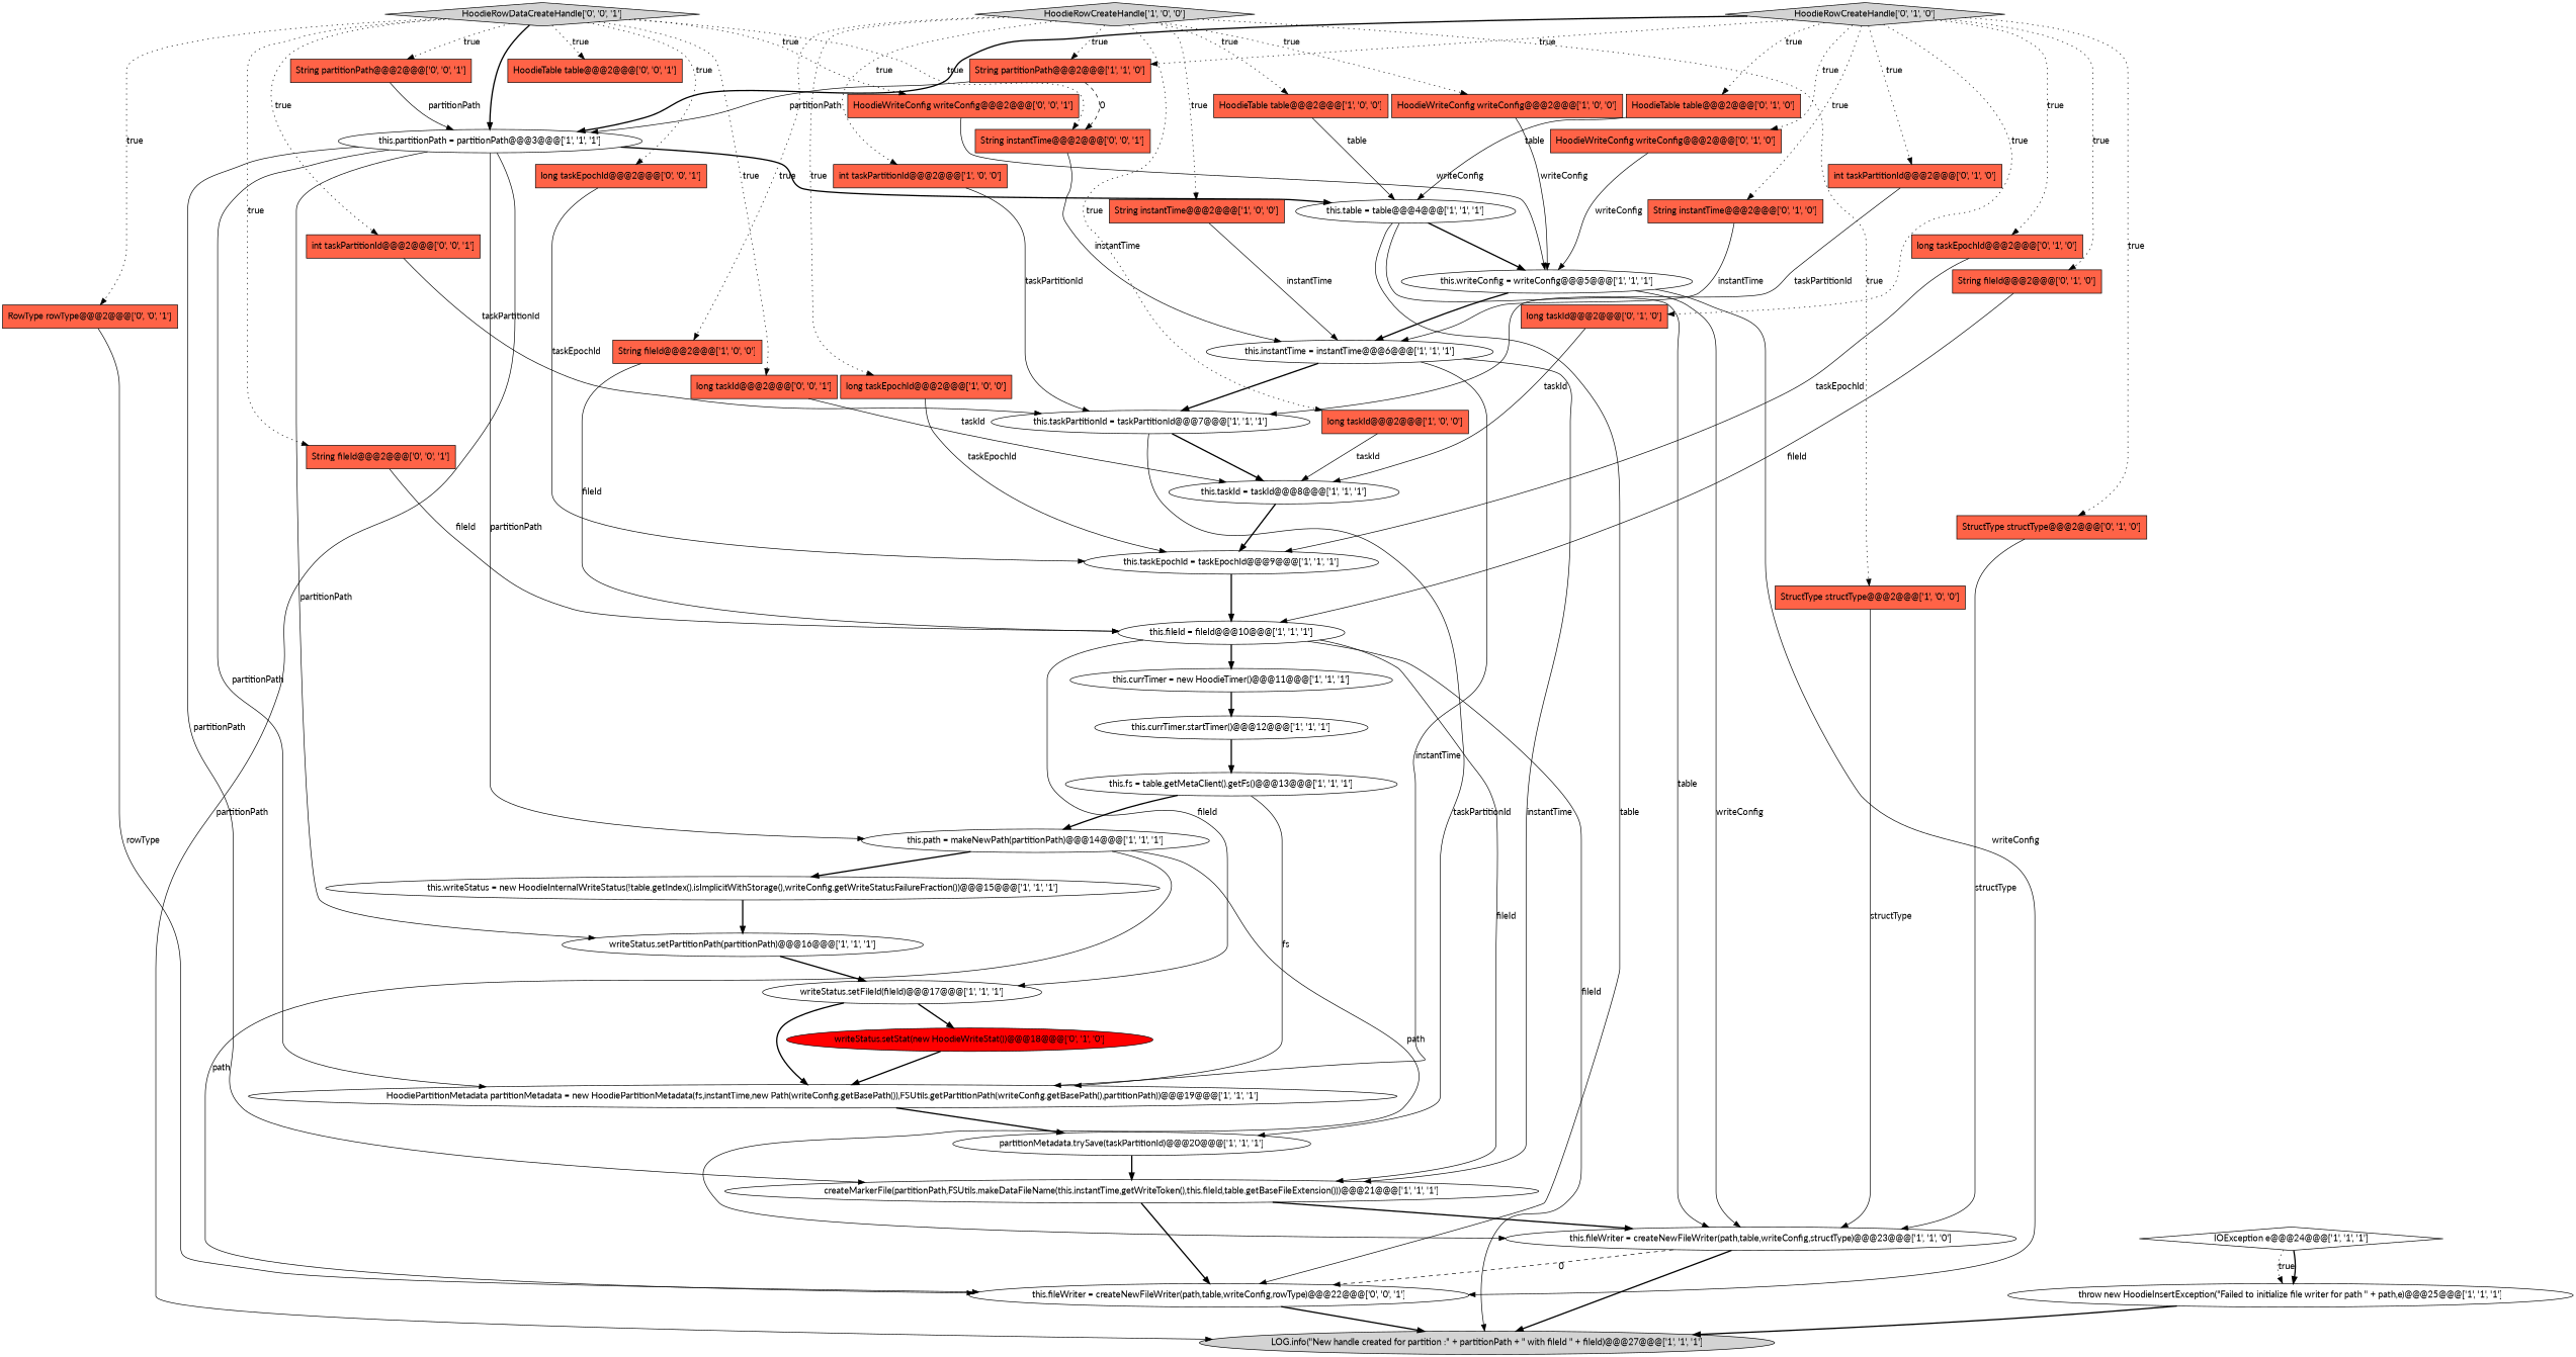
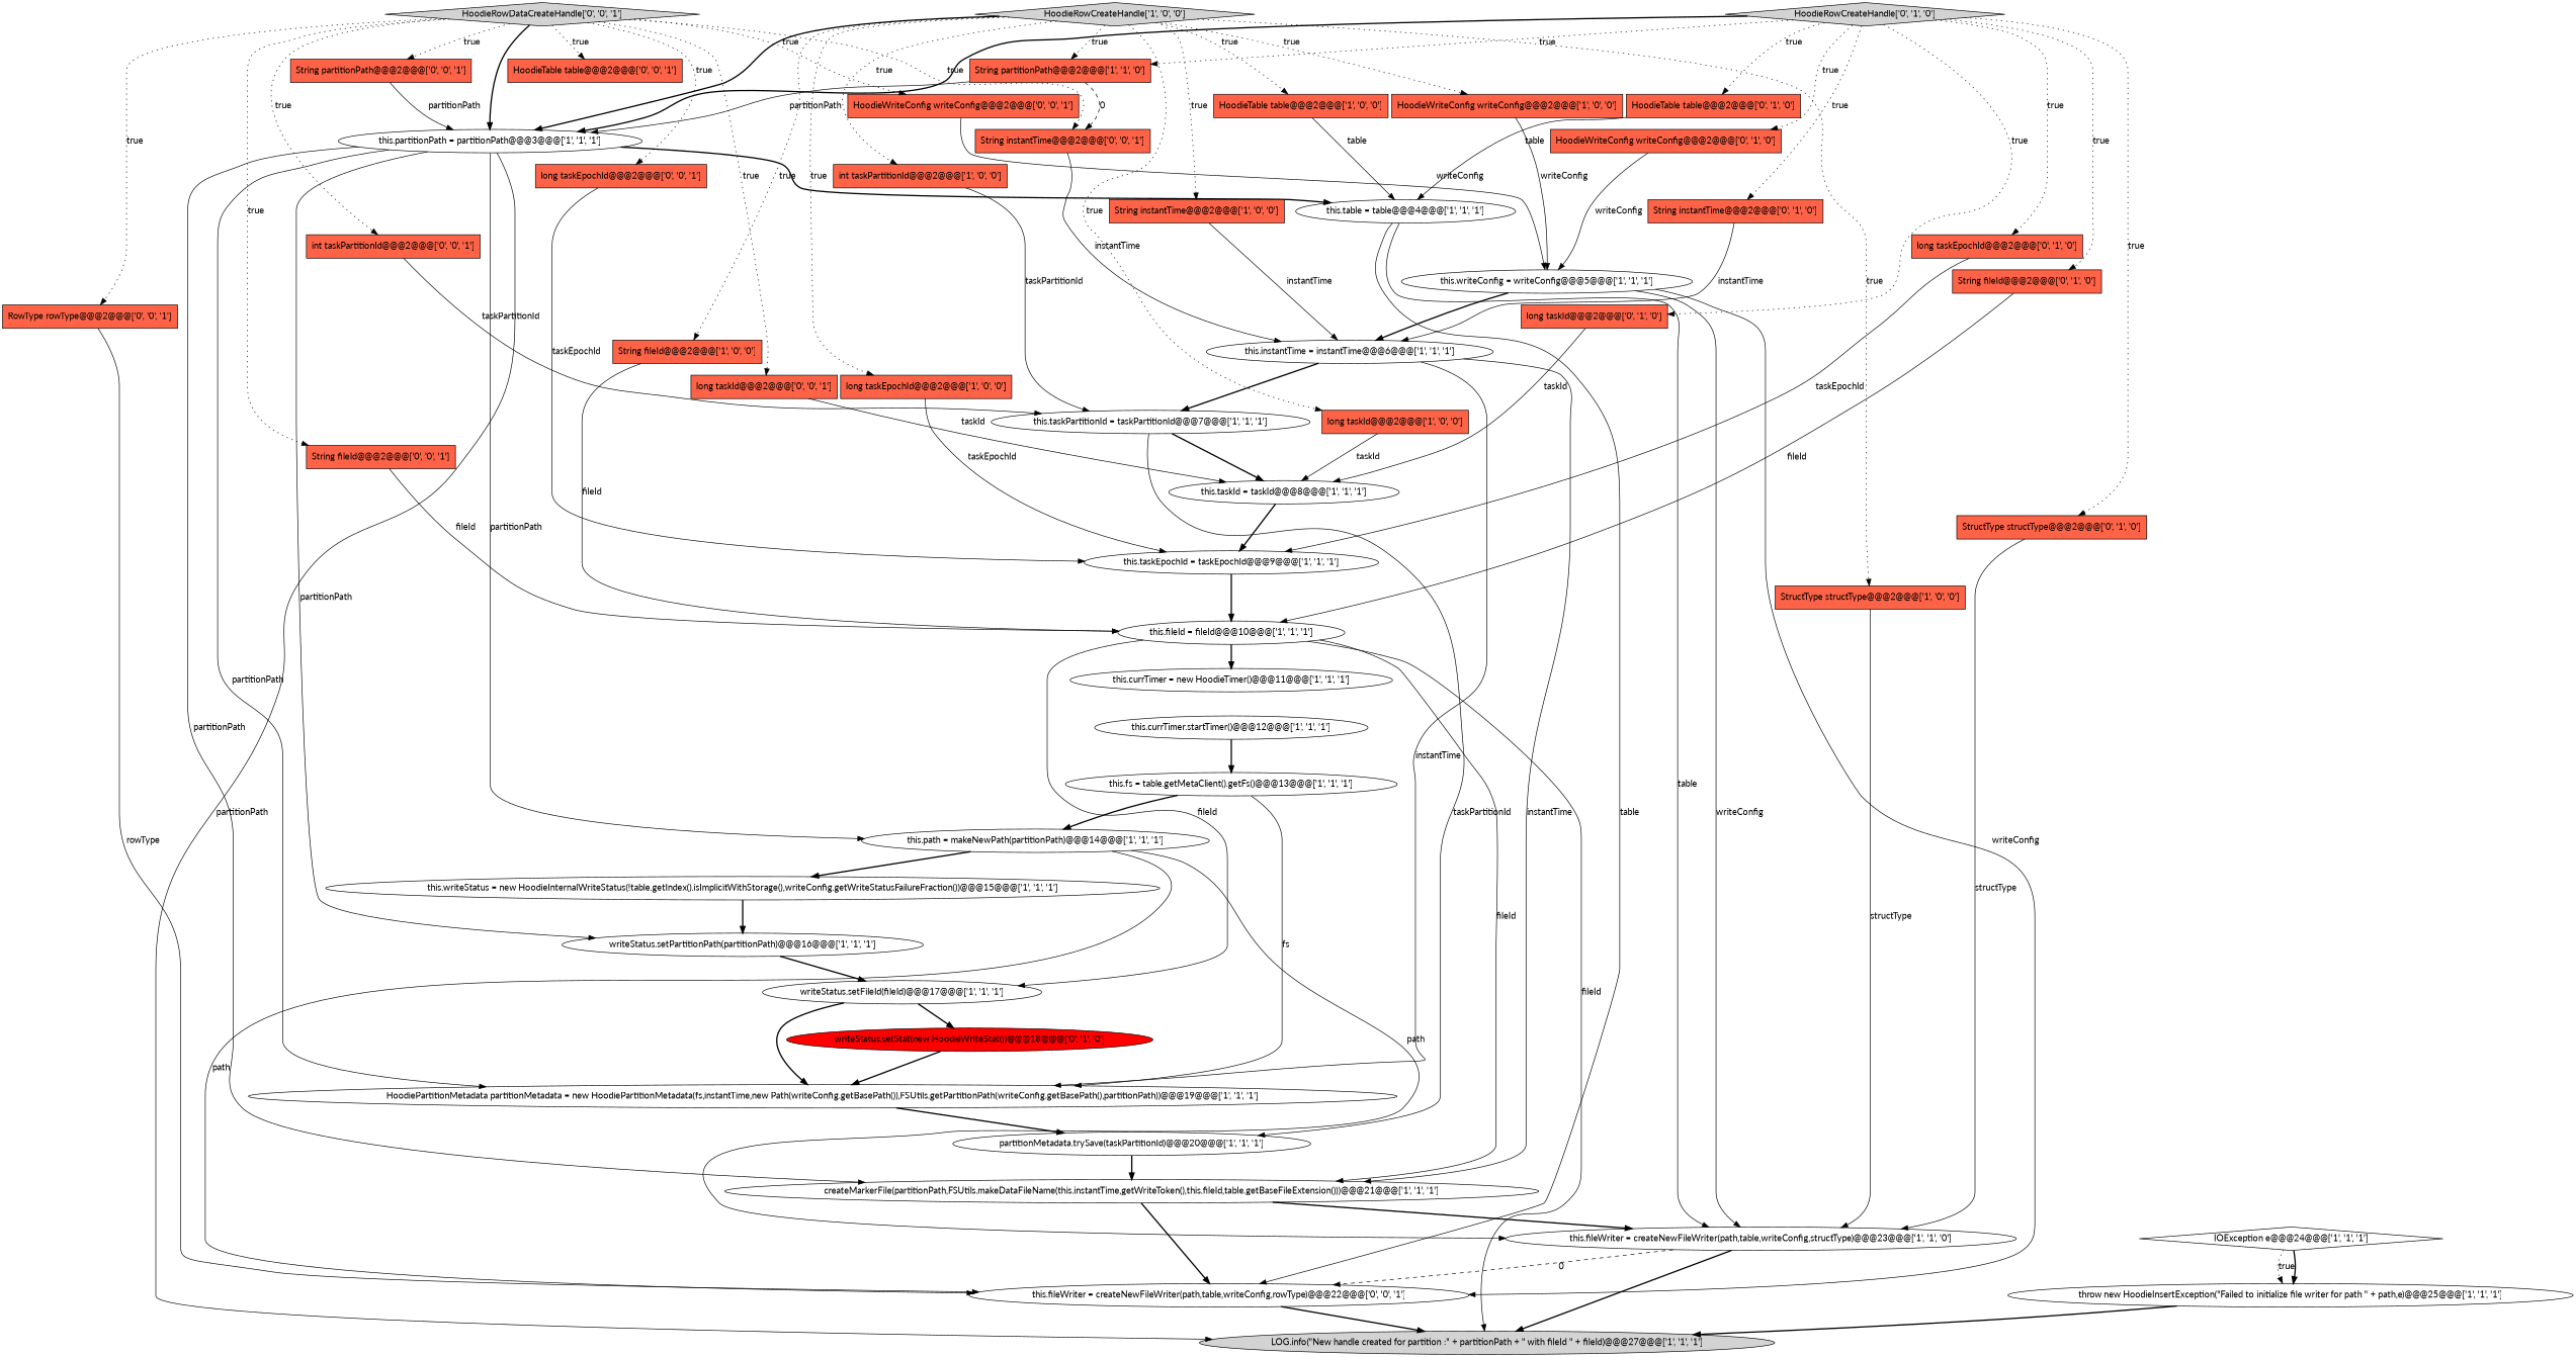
  digraph {
    fontname=Lato
    node [fillcolor=tomato fontname=Lato shape=box style=filled]
    edge [fontname=Lato style=solid]
    n1 [fillcolor=white label="this.instantTime = instantTime@@@6@@@['1', '1', '1']" shape=ellipse]
    n2 [fillcolor=white label="this.taskPartitionId = taskPartitionId@@@7@@@['1', '1', '1']" shape=ellipse]
    n3 [fillcolor=white label="createMarkerFile(partitionPath,FSUtils.makeDataFileName(this.instantTime,getWriteToken(),this.fileId,table.getBaseFileExtension()))@@@21@@@['1', '1', '1']" shape=ellipse]
    n4 [fillcolor=white label="HoodiePartitionMetadata partitionMetadata = new HoodiePartitionMetadata(fs,instantTime,new Path(writeConfig.getBasePath()),FSUtils.getPartitionPath(writeConfig.getBasePath(),partitionPath))@@@19@@@['1', '1', '1']" shape=ellipse]
    n5 [fillcolor=white label="this.taskId = taskId@@@8@@@['1', '1', '1']" shape=ellipse]
    n6 [fillcolor=white label="partitionMetadata.trySave(taskPartitionId)@@@20@@@['1', '1', '1']" shape=ellipse]
    n7 [fillcolor=white label="this.fileWriter = createNewFileWriter(path,table,writeConfig,structType)@@@23@@@['1', '1', '0']" shape=ellipse]
    n8 [fillcolor=white label="this.fileWriter = createNewFileWriter(path,table,writeConfig,rowType)@@@22@@@['0', '0', '1']" shape=ellipse]
    n9 [fillcolor=white label="this.writeConfig = writeConfig@@@5@@@['1', '1', '1']" shape=ellipse]
    n10 [fillcolor=lightgray label="LOG.info(\"New handle created for partition :\" + partitionPath + \" with fileId \" + fileId)@@@27@@@['1', '1', '1']" shape=ellipse]
    n11 [label="long taskEpochId@@@2@@@['0', '0', '1']"]
    n12 [fillcolor=white label="this.taskEpochId = taskEpochId@@@9@@@['1', '1', '1']" shape=ellipse]
    n13 [fillcolor=white label="this.fileId = fileId@@@10@@@['1', '1', '1']" shape=ellipse]
    n14 [label="String partitionPath@@@2@@@['1', '1', '0']"]
    n15 [label="String instantTime@@@2@@@['0', '0', '1']"]
    n16 [fillcolor=white label="this.partitionPath = partitionPath@@@3@@@['1', '1', '1']" shape=ellipse]
    n17 [fillcolor=white label="this.table = table@@@4@@@['1', '1', '1']" shape=ellipse]
    n18 [fillcolor=white label="writeStatus.setPartitionPath(partitionPath)@@@16@@@['1', '1', '1']" shape=ellipse]
    n19 [fillcolor=white label="this.path = makeNewPath(partitionPath)@@@14@@@['1', '1', '1']" shape=ellipse]
    n20 [label="HoodieWriteConfig writeConfig@@@2@@@['1', '0', '0']"]
-   n21 [label="int taskPartitionId@@@2@@@['0', '1', '0']"]
    n22 [fillcolor=white label="this.currTimer = new HoodieTimer()@@@11@@@['1', '1', '1']" shape=ellipse]
    n23 [fillcolor=white label="this.currTimer.startTimer()@@@12@@@['1', '1', '1']" shape=ellipse]
    n24 [fillcolor=white label="this.fs = table.getMetaClient().getFs()@@@13@@@['1', '1', '1']" shape=ellipse]
    n25 [label="int taskPartitionId@@@2@@@['0', '0', '1']"]
    n26 [label="HoodieWriteConfig writeConfig@@@2@@@['0', '0', '1']"]
    n27 [fillcolor=white label="writeStatus.setFileId(fileId)@@@17@@@['1', '1', '1']" shape=ellipse]
    n28 [fillcolor=white label="this.writeStatus = new HoodieInternalWriteStatus(!table.getIndex().isImplicitWithStorage(),writeConfig.getWriteStatusFailureFraction())@@@15@@@['1', '1', '1']" shape=ellipse]
    n29 [fillcolor=lightgray label="HoodieRowDataCreateHandle['0', '0', '1']" shape=diamond]
    n30 [label="RowType rowType@@@2@@@['0', '0', '1']"]
    n31 [label="HoodieTable table@@@2@@@['0', '0', '1']"]
    n32 [label="long taskId@@@2@@@['0', '0', '1']"]
    n33 [label="String partitionPath@@@2@@@['0', '0', '1']"]
    n34 [label="String fileId@@@2@@@['0', '0', '1']"]
    n35 [label="String fileId@@@2@@@['1', '0', '0']"]
    n36 [label="long taskEpochId@@@2@@@['1', '0', '0']"]
    n37 [label="String instantTime@@@2@@@['0', '1', '0']"]
    n38 [label="HoodieTable table@@@2@@@['1', '0', '0']"]
    n39 [fillcolor=red label="writeStatus.setStat(new HoodieWriteStat())@@@18@@@['0', '1', '0']" shape=ellipse]
    n40 [label="HoodieTable table@@@2@@@['0', '1', '0']"]
    n41 [label="int taskPartitionId@@@2@@@['1', '0', '0']"]
    n42 [label="HoodieWriteConfig writeConfig@@@2@@@['0', '1', '0']"]
    n43 [label="long taskId@@@2@@@['1', '0', '0']"]
    n44 [label="long taskEpochId@@@2@@@['0', '1', '0']"]
    n45 [label="String instantTime@@@2@@@['1', '0', '0']"]
    n46 [label="StructType structType@@@2@@@['0', '1', '0']"]
    n47 [fillcolor=lightgray label="HoodieRowCreateHandle['0', '1', '0']" shape=diamond]
    n48 [label="String fileId@@@2@@@['0', '1', '0']"]
    n49 [label="long taskId@@@2@@@['0', '1', '0']"]
    n50 [label="StructType structType@@@2@@@['1', '0', '0']"]
    n51 [fillcolor=lightgray label="HoodieRowCreateHandle['1', '0', '0']" shape=diamond]
    n52 [fillcolor=white label="throw new HoodieInsertException(\"Failed to initialize file writer for path \" + path,e)@@@25@@@['1', '1', '1']" shape=ellipse]
    n53 [fillcolor=white label="IOException e@@@24@@@['1', '1', '1']" shape=diamond]
    n1 -> n2 [style=bold]
    n1 -> n3 [label=instantTime]
    n1 -> n4 [label=instantTime]
    n2 -> n5 [style=bold]
    n2 -> n6 [label=taskPartitionId]
    n3 -> n7 [style=bold]
    n3 -> n8 [style=bold]
    n4 -> n6 [style=bold]
    n5 -> n12 [style=bold]
    n6 -> n3 [style=bold]
    n7 -> n8 [label=0 style=dashed]
    n7 -> n10 [style=bold]
    n8 -> n10 [style=bold]
    n9 -> n1 [style=bold]
    n9 -> n7 [label=writeConfig]
    n9 -> n8 [label=writeConfig]
    n11 -> n12 [label=taskEpochId]
    n12 -> n13 [style=bold]
    n13 -> n3 [label=fileId]
    n13 -> n10 [label=fileId]
    n13 -> n22 [style=bold]
    n13 -> n27 [label=fileId]
    n14 -> n15 [label=0 style=dashed]
    n14 -> n16 [label=partitionPath]
    n15 -> n1 [label=instantTime]
    n16 -> n3 [label=partitionPath]
    n16 -> n4 [label=partitionPath]
    n16 -> n10 [label=partitionPath]
    n16 -> n17 [style=bold]
    n16 -> n18 [label=partitionPath]
    n16 -> n19 [label=partitionPath]
    n17 -> n7 [label=table]
    n17 -> n8 [label=table]
-   n17 -> n9 [style=bold]
    n18 -> n27 [style=bold]
    n19 -> n7 [label=path]
    n19 -> n8 [label=path]
    n19 -> n28 [style=bold]
    n20 -> n9 [label=writeConfig]
-   n21 -> n2 [label=taskPartitionId]
-   n22 -> n23 [style=bold]
    n23 -> n24 [style=bold]
    n24 -> n4 [label=fs]
    n24 -> n19 [style=bold]
    n25 -> n2 [label=taskPartitionId]
    n26 -> n9 [label=writeConfig]
    n27 -> n4 [style=bold]
    n27 -> n39 [style=bold]
    n28 -> n18 [style=bold]
    n29 -> n11 [label=true style=dotted]
    n29 -> n15 [label=true style=dotted]
    n29 -> n16 [style=bold]
    n29 -> n25 [label=true style=dotted]
    n29 -> n26 [label=true style=dotted]
    n29 -> n30 [label=true style=dotted]
    n29 -> n31 [label=true style=dotted]
    n29 -> n32 [label=true style=dotted]
    n29 -> n33 [label=true style=dotted]
    n29 -> n34 [label=true style=dotted]
    n30 -> n8 [label=rowType]
    n32 -> n5 [label=taskId]
    n33 -> n16 [label=partitionPath]
    n34 -> n13 [label=fileId]
    n35 -> n13 [label=fileId]
    n36 -> n12 [label=taskEpochId]
    n37 -> n1 [label=instantTime]
    n38 -> n17 [label=table]
    n39 -> n4 [style=bold]
    n40 -> n17 [label=table]
    n41 -> n2 [label=taskPartitionId]
    n42 -> n9 [label=writeConfig]
    n43 -> n5 [label=taskId]
    n44 -> n12 [label=taskEpochId]
    n45 -> n1 [label=instantTime]
    n46 -> n7 [label=structType]
    n47 -> n14 [label=true style=dotted]
    n47 -> n16 [style=bold]
-   n47 -> n21 [label=true style=dotted]
    n47 -> n37 [label=true style=dotted]
    n47 -> n40 [label=true style=dotted]
    n47 -> n42 [label=true style=dotted]
    n47 -> n44 [label=true style=dotted]
    n47 -> n46 [label=true style=dotted]
    n47 -> n48 [label=true style=dotted]
    n47 -> n49 [label=true style=dotted]
    n48 -> n13 [label=fileId]
    n49 -> n5 [label=taskId]
    n50 -> n7 [label=structType]
    n51 -> n14 [label=true style=dotted]
+   n51 -> n16 [style=bold]
    n51 -> n20 [label=true style=dotted]
    n51 -> n35 [label=true style=dotted]
    n51 -> n36 [label=true style=dotted]
    n51 -> n38 [label=true style=dotted]
    n51 -> n41 [label=true style=dotted]
    n51 -> n43 [label=true style=dotted]
    n51 -> n45 [label=true style=dotted]
    n51 -> n50 [label=true style=dotted]
    n52 -> n10 [style=bold]
    n53 -> n52 [label=true style=dotted]
    n53 -> n52 [style=bold]
  }
